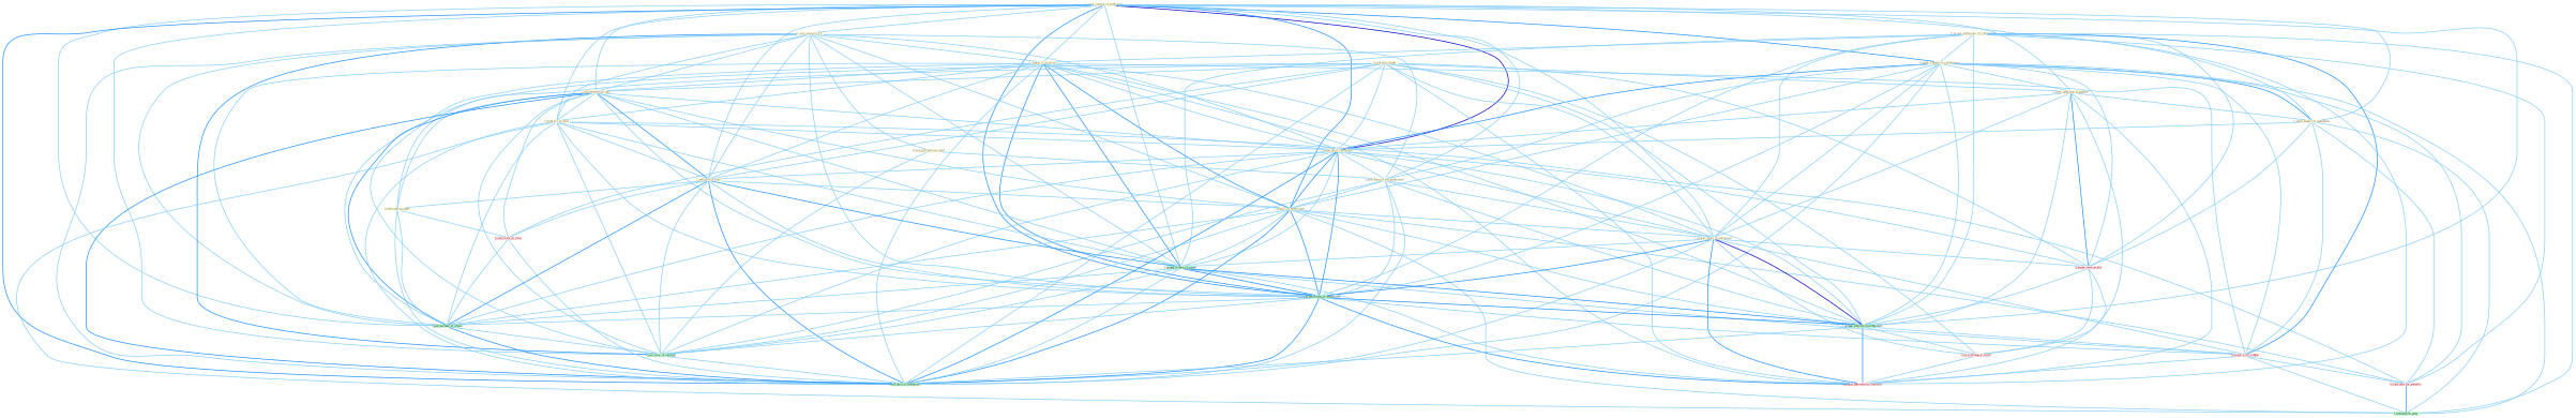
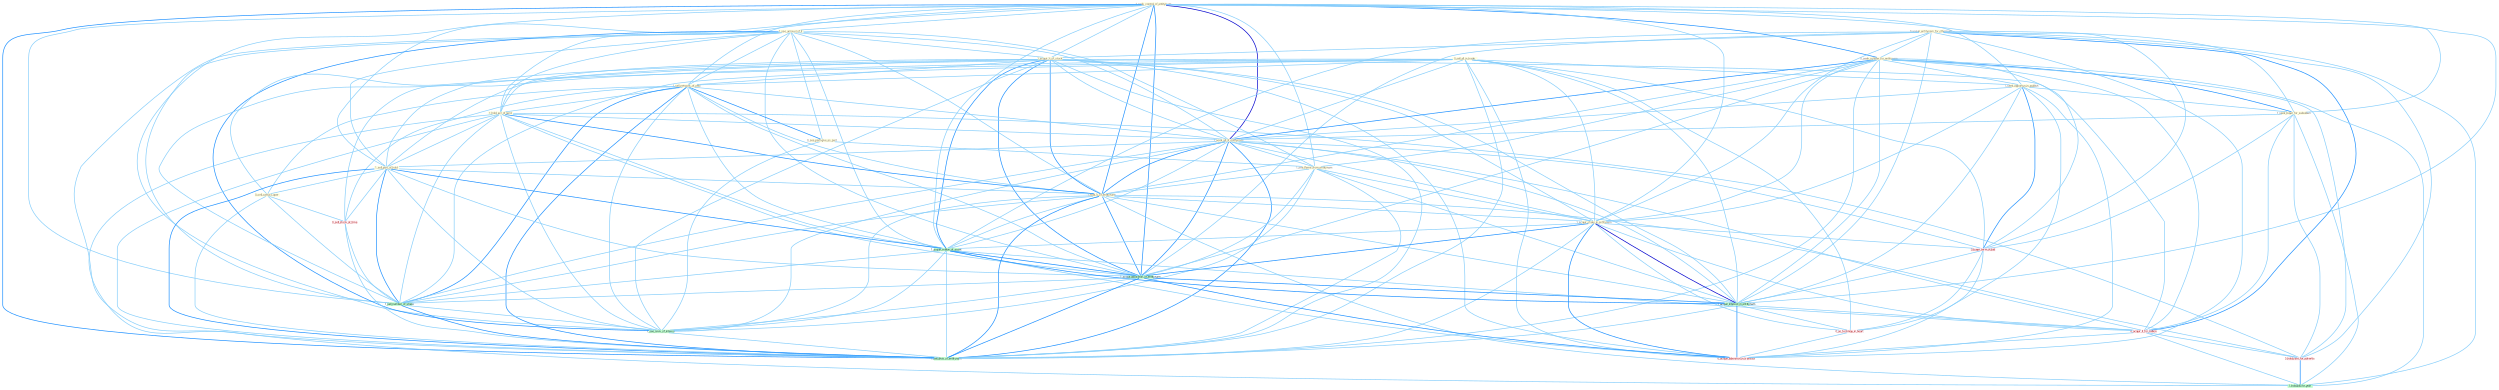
  graph {
    fontname=Roboto
    node [color="#ffffe0" fixedsize=true fontcolor="#8b7d6b" fontname=Roboto fontsize=4 shape=polygon style=filled]
    edge [color="#87cefa" fontname=Roboto w=1]
    "1_seek_control_of_entitynam " [height=.06 width=.5]
    "0_acquir_entitynam_for_othernum " [height=.06 width=.5]
    "1_see_unravel_of_it " [height=.06 width=.5]
    "1_acquir_%_of_stock " [height=.06 width=.5]
    "0_see_parti-give_as_part " [height=.06 width=.5]
    "0_seek_collater_for_entitynam " [height=.06 width=.5]
    "0_sell_all_in_trade " [height=.06 width=.5]
    "1_seek_opportun_in_publish " [height=.06 width=.5]
    "1_sell_network_of_offic " [height=.06 width=.5]
    "1_hold_acr_of_land " [height=.06 width=.5]
    "1_seek_buyer_for_subsidiari " [height=.06 width=.5]
    "1_seek_all_of_entitynam " [height=.06 width=.5]
    "1_sell_part_of_hold " [height=.06 width=.5]
    "1_see_flame_from_entitynam " [height=.06 width=.5]
    "1_hold_%_of_entitynam " [height=.06 width=.5]
    "1_acquir_stake_in_entitynam " [height=.06 width=.5]
    "0_sell_cattl_to_oper " [height=.06 width=.5]
    n18 [color="#fff0f5" fontcolor="#b22222" height=.06 label="0_buyer_term_in_bid" width=.5]
    "0_us_techniqu_in_heart " [color="#fff0f5" fontcolor="#b22222" height=.06 width=.5]
    "0_acquir_it_for_million " [color="#fff0f5" fontcolor="#b22222" height=.06 width=.5]
    "0_hold_rate_for_advertis " [color="#fff0f5" fontcolor="#b22222" height=.06 width=.5]
    "0_acquir_laboratori_in_transact " [color="#fff0f5" fontcolor="#b22222" height=.06 width=.5]
    "0_sell_stock_at_time " [color="#fff0f5" fontcolor="#b22222" height=.06 width=.5]
    "1_acquir_million_of_asset " [color="#BDFCC9" fontcolor="#2f4f4f" height=.06 width=.5]
    "1_acquir_laboratori_of_entitynam " [color="#BDFCC9" fontcolor="#2f4f4f" height=.06 width=.5]
    "1_acquir_interest_in_entitynam " [color="#BDFCC9" fontcolor="#2f4f4f" height=.06 width=.5]
    "1_sell_number_of_share " [color="#BDFCC9" fontcolor="#2f4f4f" height=.06 width=.5]
    "1_see_reviv_of_interest " [color="#BDFCC9" fontcolor="#2f4f4f" height=.06 width=.5]
    "1_sell_divis_of_entitynam " [color="#BDFCC9" fontcolor="#2f4f4f" height=.06 width=.5]
    "1_hold_bill_for_year " [color="#BDFCC9" fontcolor="#2f4f4f" height=.06 width=.5]
    subgraph sub_1 {
      "1_seek_control_of_entitynam "
      "0_acquir_entitynam_for_othernum "
      "1_see_unravel_of_it "
      "1_acquir_%_of_stock "
      "0_see_parti-give_as_part "
      "0_seek_collater_for_entitynam "
      "0_sell_all_in_trade "
      "1_seek_opportun_in_publish "
      "1_sell_network_of_offic "
      "1_hold_acr_of_land "
      "1_seek_buyer_for_subsidiari "
      "1_seek_all_of_entitynam "
      "1_sell_part_of_hold "
      "1_see_flame_from_entitynam "
      "1_hold_%_of_entitynam "
      "1_acquir_stake_in_entitynam "
      "0_sell_cattl_to_oper "
    }
    subgraph sub_2 {
      n18
      "0_us_techniqu_in_heart "
      "0_acquir_it_for_million "
      "0_hold_rate_for_advertis "
      "0_acquir_laboratori_in_transact "
      "0_sell_stock_at_time "
    }
    "1_seek_control_of_entitynam " -- "1_see_unravel_of_it "
    "1_seek_control_of_entitynam " -- "1_acquir_%_of_stock "
    "1_seek_control_of_entitynam " -- "0_seek_collater_for_entitynam " [color="#1e90ff" w=2]
    "1_seek_control_of_entitynam " -- "1_seek_opportun_in_publish "
    "1_seek_control_of_entitynam " -- "1_sell_network_of_offic "
    "1_seek_control_of_entitynam " -- "1_hold_acr_of_land "
    "1_seek_control_of_entitynam " -- "1_seek_buyer_for_subsidiari "
    "1_seek_control_of_entitynam " -- "1_seek_all_of_entitynam " [color="#0000cd" w=3]
    "1_seek_control_of_entitynam " -- "1_sell_part_of_hold "
    "1_seek_control_of_entitynam " -- "1_see_flame_from_entitynam "
    "1_seek_control_of_entitynam " -- "1_hold_%_of_entitynam " [color="#1e90ff" w=2]
    "1_seek_control_of_entitynam " -- "1_acquir_stake_in_entitynam "
    "1_seek_control_of_entitynam " -- n18
    "1_seek_control_of_entitynam " -- "1_acquir_million_of_asset "
    "1_seek_control_of_entitynam " -- "1_acquir_laboratori_of_entitynam " [color="#1e90ff" w=2]
    "1_seek_control_of_entitynam " -- "1_acquir_interest_in_entitynam "
    "1_seek_control_of_entitynam " -- "1_sell_number_of_share "
    "1_seek_control_of_entitynam " -- "1_see_reviv_of_interest "
    "1_seek_control_of_entitynam " -- "1_sell_divis_of_entitynam " [color="#1e90ff" w=2]
    "0_acquir_entitynam_for_othernum " -- "1_acquir_%_of_stock "
    "0_acquir_entitynam_for_othernum " -- "0_seek_collater_for_entitynam "
    "0_acquir_entitynam_for_othernum " -- "1_seek_buyer_for_subsidiari "
    "0_acquir_entitynam_for_othernum " -- "1_acquir_stake_in_entitynam "
    "0_acquir_entitynam_for_othernum " -- "0_acquir_it_for_million " [color="#1e90ff" w=2]
    "0_acquir_entitynam_for_othernum " -- "0_hold_rate_for_advertis "
    "0_acquir_entitynam_for_othernum " -- "0_acquir_laboratori_in_transact "
    "0_acquir_entitynam_for_othernum " -- "1_acquir_million_of_asset "
    "0_acquir_entitynam_for_othernum " -- "1_acquir_laboratori_of_entitynam "
    "0_acquir_entitynam_for_othernum " -- "1_acquir_interest_in_entitynam "
    "0_acquir_entitynam_for_othernum " -- "1_hold_bill_for_year "
    "1_see_unravel_of_it " -- "1_acquir_%_of_stock "
    "1_see_unravel_of_it " -- "0_see_parti-give_as_part "
    "1_see_unravel_of_it " -- "1_sell_network_of_offic "
    "1_see_unravel_of_it " -- "1_hold_acr_of_land "
    "1_see_unravel_of_it " -- "1_seek_all_of_entitynam "
    "1_see_unravel_of_it " -- "1_sell_part_of_hold "
    "1_see_unravel_of_it " -- "1_see_flame_from_entitynam "
    "1_see_unravel_of_it " -- "1_hold_%_of_entitynam "
    "1_see_unravel_of_it " -- "1_acquir_million_of_asset "
    "1_see_unravel_of_it " -- "1_acquir_laboratori_of_entitynam "
    "1_see_unravel_of_it " -- "1_sell_number_of_share "
    "1_see_unravel_of_it " -- "1_see_reviv_of_interest " [color="#1e90ff" w=2]
    "1_see_unravel_of_it " -- "1_sell_divis_of_entitynam "
    "1_acquir_%_of_stock " -- "1_sell_network_of_offic "
    "1_acquir_%_of_stock " -- "1_hold_acr_of_land "
    "1_acquir_%_of_stock " -- "1_seek_all_of_entitynam "
    "1_acquir_%_of_stock " -- "1_sell_part_of_hold "
    "1_acquir_%_of_stock " -- "1_hold_%_of_entitynam " [color="#1e90ff" w=2]
    "1_acquir_%_of_stock " -- "1_acquir_stake_in_entitynam "
    "1_acquir_%_of_stock " -- "0_acquir_it_for_million "
    "1_acquir_%_of_stock " -- "0_acquir_laboratori_in_transact "
    "1_acquir_%_of_stock " -- "1_acquir_million_of_asset " [color="#1e90ff" w=2]
    "1_acquir_%_of_stock " -- "1_acquir_laboratori_of_entitynam " [color="#1e90ff" w=2]
    "1_acquir_%_of_stock " -- "1_acquir_interest_in_entitynam "
    "1_acquir_%_of_stock " -- "1_sell_number_of_share "
    "1_acquir_%_of_stock " -- "1_see_reviv_of_interest "
    "1_acquir_%_of_stock " -- "1_sell_divis_of_entitynam "
    "0_see_parti-give_as_part " -- "1_see_flame_from_entitynam "
    "0_see_parti-give_as_part " -- "1_see_reviv_of_interest "
    "0_seek_collater_for_entitynam " -- "1_seek_opportun_in_publish "
    "0_seek_collater_for_entitynam " -- "1_seek_buyer_for_subsidiari " [color="#1e90ff" w=2]
    "0_seek_collater_for_entitynam " -- "1_seek_all_of_entitynam " [color="#1e90ff" w=2]
    "0_seek_collater_for_entitynam " -- "1_see_flame_from_entitynam "
    "0_seek_collater_for_entitynam " -- "1_hold_%_of_entitynam "
    "0_seek_collater_for_entitynam " -- "1_acquir_stake_in_entitynam "
    "0_seek_collater_for_entitynam " -- n18
    "0_seek_collater_for_entitynam " -- "0_acquir_it_for_million "
    "0_seek_collater_for_entitynam " -- "0_hold_rate_for_advertis "
    "0_seek_collater_for_entitynam " -- "1_acquir_laboratori_of_entitynam "
    "0_seek_collater_for_entitynam " -- "1_acquir_interest_in_entitynam "
    "0_seek_collater_for_entitynam " -- "1_sell_divis_of_entitynam "
    "0_seek_collater_for_entitynam " -- "1_hold_bill_for_year "
    "0_sell_all_in_trade " -- "1_seek_opportun_in_publish "
    "0_sell_all_in_trade " -- "1_sell_network_of_offic "
    "0_sell_all_in_trade " -- "1_seek_all_of_entitynam "
    "0_sell_all_in_trade " -- "1_sell_part_of_hold "
    "0_sell_all_in_trade " -- "1_acquir_stake_in_entitynam "
    "0_sell_all_in_trade " -- "0_sell_cattl_to_oper "
    "0_sell_all_in_trade " -- n18
    "0_sell_all_in_trade " -- "0_us_techniqu_in_heart "
    "0_sell_all_in_trade " -- "0_acquir_laboratori_in_transact "
    "0_sell_all_in_trade " -- "0_sell_stock_at_time "
    "0_sell_all_in_trade " -- "1_acquir_interest_in_entitynam "
    "0_sell_all_in_trade " -- "1_sell_number_of_share "
    "0_sell_all_in_trade " -- "1_sell_divis_of_entitynam "
    "1_seek_opportun_in_publish " -- "1_seek_buyer_for_subsidiari "
    "1_seek_opportun_in_publish " -- "1_seek_all_of_entitynam "
    "1_seek_opportun_in_publish " -- "1_acquir_stake_in_entitynam "
    "1_seek_opportun_in_publish " -- n18 [color="#1e90ff" w=2]
    "1_seek_opportun_in_publish " -- "0_us_techniqu_in_heart "
    "1_seek_opportun_in_publish " -- "0_acquir_laboratori_in_transact "
    "1_seek_opportun_in_publish " -- "1_acquir_interest_in_entitynam "
    "1_sell_network_of_offic " -- "1_hold_acr_of_land "
    "1_sell_network_of_offic " -- "1_seek_all_of_entitynam "
-   "1_sell_network_of_offic " -- "1_sell_part_of_hold " [color="#1e90ff" w=2]
+   "1_sell_network_of_offic " -- "0_see_parti-give_as_part " [color="#1e90ff" w=2]
    "1_sell_network_of_offic " -- "1_hold_%_of_entitynam "
    "1_sell_network_of_offic " -- "0_sell_cattl_to_oper "
    "1_sell_network_of_offic " -- "0_sell_stock_at_time "
    "1_sell_network_of_offic " -- "1_acquir_million_of_asset "
    "1_sell_network_of_offic " -- "1_acquir_laboratori_of_entitynam "
    "1_sell_network_of_offic " -- "1_sell_number_of_share " [color="#1e90ff" w=2]
    "1_sell_network_of_offic " -- "1_see_reviv_of_interest "
    "1_sell_network_of_offic " -- "1_sell_divis_of_entitynam " [color="#1e90ff" w=2]
    "1_hold_acr_of_land " -- "1_seek_all_of_entitynam "
    "1_hold_acr_of_land " -- "1_sell_part_of_hold "
+   "1_hold_acr_of_land " -- "1_hold_%_of_entitynam " [color="#1e90ff" w=2]
    "1_hold_acr_of_land " -- "0_hold_rate_for_advertis "
    "1_hold_acr_of_land " -- "1_acquir_million_of_asset "
    "1_hold_acr_of_land " -- "1_acquir_laboratori_of_entitynam "
    "1_hold_acr_of_land " -- "1_sell_number_of_share "
    "1_hold_acr_of_land " -- "1_see_reviv_of_interest "
    "1_hold_acr_of_land " -- "1_sell_divis_of_entitynam "
    "1_hold_acr_of_land " -- "1_hold_bill_for_year "
    "1_seek_buyer_for_subsidiari " -- "1_seek_all_of_entitynam "
    "1_seek_buyer_for_subsidiari " -- n18
    "1_seek_buyer_for_subsidiari " -- "0_acquir_it_for_million "
    "1_seek_buyer_for_subsidiari " -- "0_hold_rate_for_advertis "
    "1_seek_buyer_for_subsidiari " -- "1_hold_bill_for_year "
    "1_seek_all_of_entitynam " -- "1_sell_part_of_hold "
    "1_seek_all_of_entitynam " -- "1_see_flame_from_entitynam "
    "1_seek_all_of_entitynam " -- "1_hold_%_of_entitynam " [color="#1e90ff" w=2]
    "1_seek_all_of_entitynam " -- "1_acquir_stake_in_entitynam "
    "1_seek_all_of_entitynam " -- n18
    "1_seek_all_of_entitynam " -- "1_acquir_million_of_asset "
    "1_seek_all_of_entitynam " -- "1_acquir_laboratori_of_entitynam " [color="#1e90ff" w=2]
    "1_seek_all_of_entitynam " -- "1_acquir_interest_in_entitynam "
    "1_seek_all_of_entitynam " -- "1_sell_number_of_share "
    "1_seek_all_of_entitynam " -- "1_see_reviv_of_interest "
    "1_seek_all_of_entitynam " -- "1_sell_divis_of_entitynam " [color="#1e90ff" w=2]
    "1_sell_part_of_hold " -- "1_hold_%_of_entitynam "
    "1_sell_part_of_hold " -- "0_sell_cattl_to_oper "
    "1_sell_part_of_hold " -- "0_sell_stock_at_time "
    "1_sell_part_of_hold " -- "1_acquir_million_of_asset " [color="#1e90ff"]
    "1_sell_part_of_hold " -- "1_acquir_laboratori_of_entitynam "
    "1_sell_part_of_hold " -- "1_sell_number_of_share " [color="#1e90ff" w=2]
    "1_sell_part_of_hold " -- "1_see_reviv_of_interest "
    "1_sell_part_of_hold " -- "1_sell_divis_of_entitynam " [color="#1e90ff" w=2]
    "1_see_flame_from_entitynam " -- "1_hold_%_of_entitynam "
    "1_see_flame_from_entitynam " -- "1_acquir_stake_in_entitynam "
    "1_see_flame_from_entitynam " -- "1_acquir_laboratori_of_entitynam "
    "1_see_flame_from_entitynam " -- "1_acquir_interest_in_entitynam "
    "1_see_flame_from_entitynam " -- "1_see_reviv_of_interest "
    "1_see_flame_from_entitynam " -- "1_sell_divis_of_entitynam "
    "1_hold_%_of_entitynam " -- "1_acquir_stake_in_entitynam "
    "1_hold_%_of_entitynam " -- "0_hold_rate_for_advertis "
    "1_hold_%_of_entitynam " -- "1_acquir_million_of_asset "
    "1_hold_%_of_entitynam " -- "1_acquir_laboratori_of_entitynam " [color="#1e90ff" w=2]
    "1_hold_%_of_entitynam " -- "1_acquir_interest_in_entitynam "
    "1_hold_%_of_entitynam " -- "1_sell_number_of_share "
    "1_hold_%_of_entitynam " -- "1_see_reviv_of_interest "
    "1_hold_%_of_entitynam " -- "1_sell_divis_of_entitynam " [color="#1e90ff" w=2]
    "1_hold_%_of_entitynam " -- "1_hold_bill_for_year "
    "1_acquir_stake_in_entitynam " -- n18
    "1_acquir_stake_in_entitynam " -- "0_us_techniqu_in_heart "
    "1_acquir_stake_in_entitynam " -- "0_acquir_it_for_million "
    "1_acquir_stake_in_entitynam " -- "0_acquir_laboratori_in_transact " [color="#1e90ff" w=2]
    "1_acquir_stake_in_entitynam " -- "1_acquir_million_of_asset "
    "1_acquir_stake_in_entitynam " -- "1_acquir_laboratori_of_entitynam " [color="#1e90ff" w=2]
    "1_acquir_stake_in_entitynam " -- "1_acquir_interest_in_entitynam " [color="#0000cd" w=3]
    "1_acquir_stake_in_entitynam " -- "1_sell_divis_of_entitynam "
    "0_sell_cattl_to_oper " -- "0_sell_stock_at_time "
    "0_sell_cattl_to_oper " -- "1_sell_number_of_share "
    "0_sell_cattl_to_oper " -- "1_sell_divis_of_entitynam "
    n18 -- "0_us_techniqu_in_heart "
    n18 -- "0_acquir_laboratori_in_transact "
    n18 -- "1_acquir_interest_in_entitynam "
    "0_us_techniqu_in_heart " -- "0_acquir_laboratori_in_transact "
    "0_acquir_it_for_million " -- "0_hold_rate_for_advertis "
    "0_acquir_it_for_million " -- "0_acquir_laboratori_in_transact "
    "0_acquir_it_for_million " -- "1_hold_bill_for_year "
    "0_hold_rate_for_advertis " -- "1_hold_bill_for_year " [color="#1e90ff" w=2]
    "0_sell_stock_at_time " -- "1_sell_number_of_share "
    "0_sell_stock_at_time " -- "1_sell_divis_of_entitynam "
    "1_acquir_million_of_asset " -- "0_acquir_it_for_million "
    "1_acquir_million_of_asset " -- "0_acquir_laboratori_in_transact "
    "1_acquir_million_of_asset " -- "1_acquir_laboratori_of_entitynam " [color="#1e90ff" w=2]
    "1_acquir_million_of_asset " -- "1_acquir_interest_in_entitynam " [color="#1e90ff"]
    "1_acquir_million_of_asset " -- "1_sell_number_of_share "
    "1_acquir_million_of_asset " -- "1_see_reviv_of_interest "
    "1_acquir_million_of_asset " -- "1_sell_divis_of_entitynam "
-   "1_acquir_laboratori_of_entitynam " -- "0_acquir_it_for_million "
+   "1_seek_all_of_entitynam " -- "0_acquir_it_for_million "
    "1_acquir_laboratori_of_entitynam " -- "0_acquir_laboratori_in_transact " [color="#1e90ff" w=2]
    "1_acquir_laboratori_of_entitynam " -- "1_acquir_interest_in_entitynam " [color="#1e90ff" w=2]
    "1_acquir_laboratori_of_entitynam " -- "1_sell_number_of_share "
    "1_acquir_laboratori_of_entitynam " -- "1_see_reviv_of_interest "
    "1_acquir_laboratori_of_entitynam " -- "1_sell_divis_of_entitynam " [color="#1e90ff" w=2]
    "1_acquir_interest_in_entitynam " -- "0_us_techniqu_in_heart "
    "1_acquir_interest_in_entitynam " -- "0_acquir_it_for_million "
    "1_acquir_interest_in_entitynam " -- "0_acquir_laboratori_in_transact " [color="#1e90ff" w=2]
    "1_acquir_interest_in_entitynam " -- "1_sell_divis_of_entitynam "
    "1_sell_number_of_share " -- "1_see_reviv_of_interest "
    "1_sell_number_of_share " -- "1_sell_divis_of_entitynam " [color="#1e90ff" w=2]
    "1_see_reviv_of_interest " -- "1_sell_divis_of_entitynam "
  }
